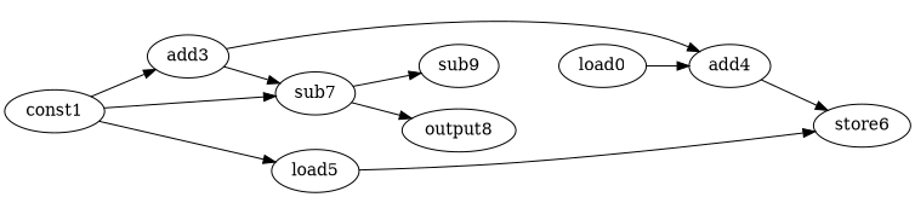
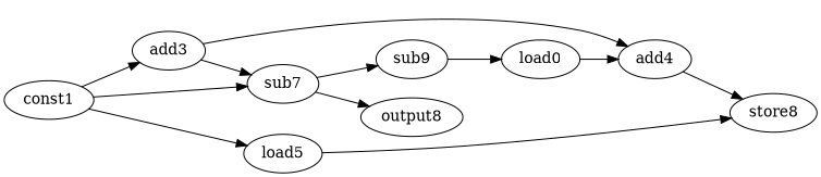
  digraph {
    rankdir=LR
    node [opcode=add]
    edge [operand=0]
    load0 [opcode=load]
    add4
-   store6 [opcode=store]
+   store6 [opcode=store label=store8]
    const1 [opcode=const]
    add3
    n6 [label=load5 opcode=mul]
    sub7 [opcode=sub]
    sub9 [opcode=sub]
    output8 [opcode=output]
    load0 -> add4
    add4 -> store6
    const1 -> add3
    const1 -> n6
    const1 -> sub7
    add3 -> add4 [operand=1]
    add3 -> sub7 [operand=1]
    n6 -> store6 [operand=1]
    sub7 -> sub9 [operand=1]
    sub7 -> output8
+   sub9 -> load0
  }
